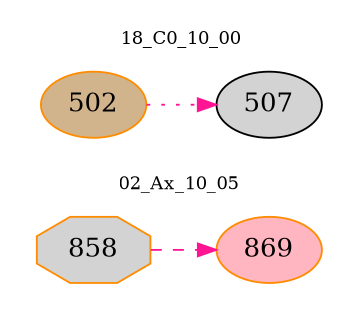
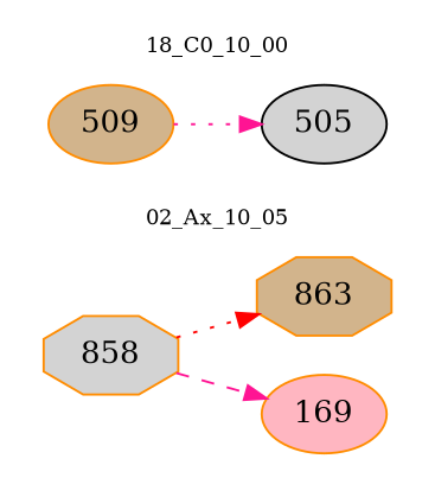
  digraph {
    rankdir=LR
    node [color=darkorange fillcolor=lightgrey shape=ellipse style=filled]
    edge [color=deeppink style=dotted]
-   n1 [fillcolor=lightpink label=869]
+   n1 [fillcolor=lightpink label=169]
    n2 [label=858 shape=octagon]
-   n4 [fillcolor=tan label=502]
-   n5 [color=black label=507]
+   n3 [fillcolor=tan label=863 shape=octagon]
+   n4 [fillcolor=tan label=509]
+   n5 [color=black label=505]
    subgraph cluster_1 {
      color=white
      fontsize=10
      label="02_Ax_10_05"
      n1
      n2
+     n3
    }
    subgraph cluster_2 {
      color=white
      fontsize=10
      label="18_C0_10_00"
      n4
      n5
    }
    n2 -> n1 [style=dashed]
+   n2 -> n3 [color=red]
    n4 -> n5
  }
